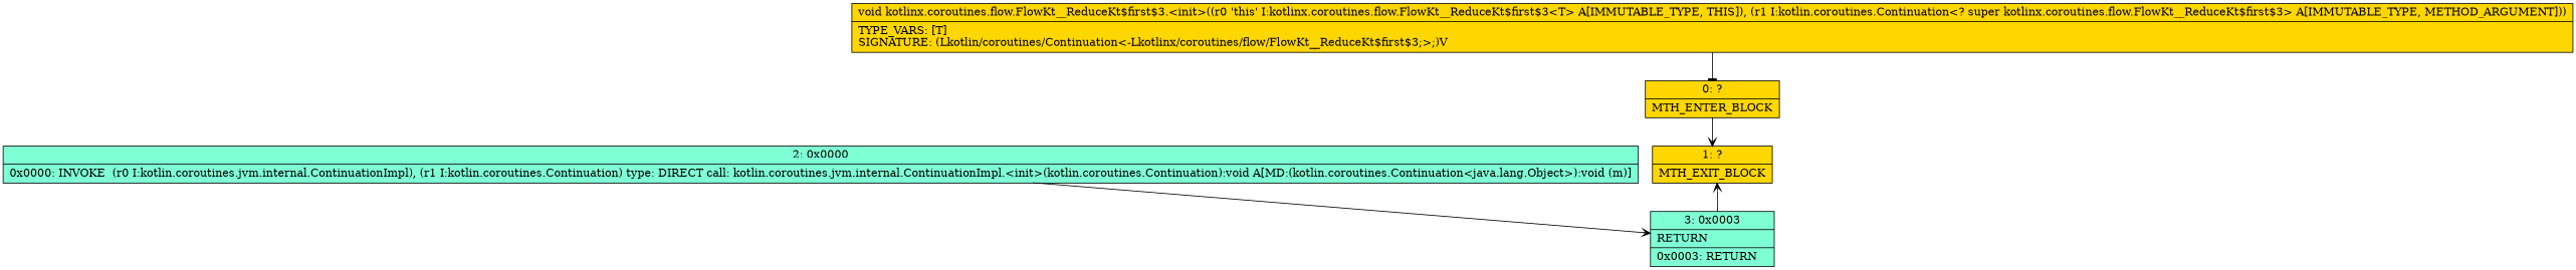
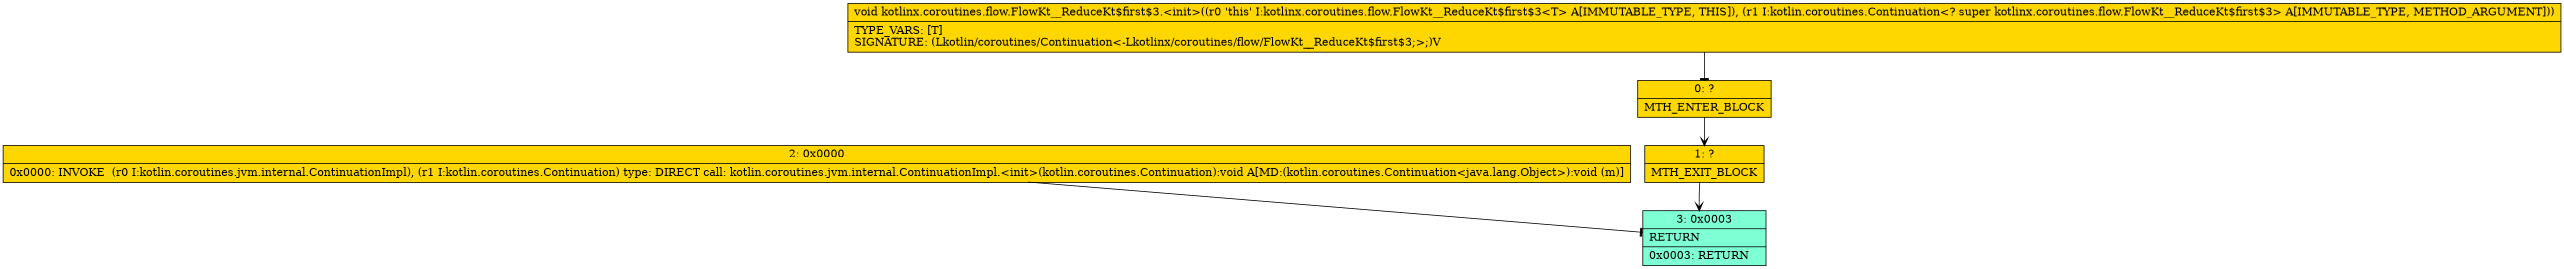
  digraph {
    node [fillcolor=gold shape=record style=filled]
    edge [arrowhead=vee]
    n1 [label="{0\:\ ?|MTH_ENTER_BLOCK\l}"]
    n2 [label="{1\:\ ?|MTH_EXIT_BLOCK\l}"]
-   n3 [fillcolor=aquamarine label="{2\:\ 0x0000|0x0000: INVOKE  (r0 I:kotlin.coroutines.jvm.internal.ContinuationImpl), (r1 I:kotlin.coroutines.Continuation) type: DIRECT call: kotlin.coroutines.jvm.internal.ContinuationImpl.\<init\>(kotlin.coroutines.Continuation):void A[MD:(kotlin.coroutines.Continuation\<java.lang.Object\>):void (m)]\l}"]
+   n3 [label="{2\:\ 0x0000|0x0000: INVOKE  (r0 I:kotlin.coroutines.jvm.internal.ContinuationImpl), (r1 I:kotlin.coroutines.Continuation) type: DIRECT call: kotlin.coroutines.jvm.internal.ContinuationImpl.\<init\>(kotlin.coroutines.Continuation):void A[MD:(kotlin.coroutines.Continuation\<java.lang.Object\>):void (m)]\l}"]
    n4 [fillcolor=aquamarine label="{3\:\ 0x0003|RETURN\l|0x0003: RETURN   \l}"]
    n5 [label="{void kotlinx.coroutines.flow.FlowKt__ReduceKt$first$3.\<init\>((r0 'this' I:kotlinx.coroutines.flow.FlowKt__ReduceKt$first$3\<T\> A[IMMUTABLE_TYPE, THIS]), (r1 I:kotlin.coroutines.Continuation\<? super kotlinx.coroutines.flow.FlowKt__ReduceKt$first$3\> A[IMMUTABLE_TYPE, METHOD_ARGUMENT]))  | TYPE_VARS: [T]\lSIGNATURE: (Lkotlin\/coroutines\/Continuation\<\-Lkotlinx\/coroutines\/flow\/FlowKt__ReduceKt$first$3;\>;)V\l}"]
    n1 -> n2
-   n3 -> n4
-   n4 -> n2
+   n3 -> n4 [arrowhead=tee]
+   n2 -> n4
    n5 -> n1 [arrowhead=tee]
  }
